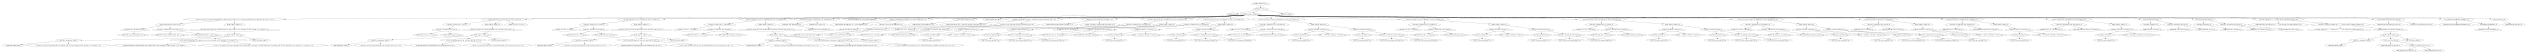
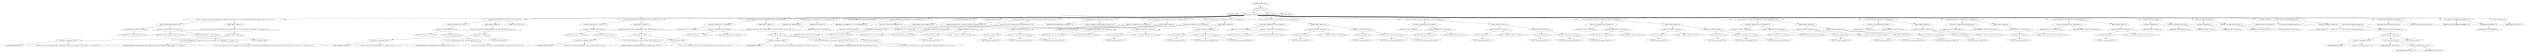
  digraph {
    fontname="JetBrains Mono"
    node [fontname="JetBrains Mono"]
    edge [fontname="JetBrains Mono"]
    n1 [label=<(METHOD,execute)<SUB>134</SUB>>]
    n2 [label=<(PARAM,this)<SUB>134</SUB>>]
    n3 [label=<(BLOCK,&lt;empty&gt;,&lt;empty&gt;)<SUB>134</SUB>>]
+   n4 [label=<(MODIFIER,PUBLIC)>]
    n5 [label=<(MODIFIER,VIRTUAL)>]
    n6 [label=<(CONTROL_STRUCTURE,if (project.getJavaVersion().equals(Project.JAVA_1_1)),if (project.getJavaVersion().equals(Project.JAVA_1_1)))<SUB>135</SUB>>]
    n7 [label=<(CONTROL_STRUCTURE,if (null == jar),if (null == jar))<SUB>139</SUB>>]
    n8 [label=<(CONTROL_STRUCTURE,if (null == alias),if (null == alias))<SUB>143</SUB>>]
    n9 [label=<(CONTROL_STRUCTURE,if (null == storepass),if (null == storepass))<SUB>147</SUB>>]
    n10 [label=<(CONTROL_STRUCTURE,if (isUpToDate()),if (isUpToDate()))<SUB>151</SUB>>]
    n11 [label=<(LOCAL,StringBuffer sb: java.lang.StringBuffer)>]
    n12 [label=<(&lt;operator&gt;.assignment,StringBuffer sb = new StringBuffer())<SUB>153</SUB>>]
    n13 [label=<(&lt;init&gt;,new StringBuffer())<SUB>153</SUB>>]
    n14 [label=<(LOCAL,ExecTask cmd: ANY)>]
    n15 [label=<(&lt;operator&gt;.assignment,ANY cmd = (ExecTask) project.createTask(&quot;exec&quot;))<SUB>155</SUB>>]
    n16 [label=<(setExecutable,setExecutable(&quot;jarsigner&quot;))<SUB>156</SUB>>]
    n17 [label=<(CONTROL_STRUCTURE,if (null != keystore),if (null != keystore))<SUB>158</SUB>>]
    n18 [label=<(CONTROL_STRUCTURE,if (null != storepass),if (null != storepass))<SUB>163</SUB>>]
    n19 [label=<(CONTROL_STRUCTURE,if (null != storetype),if (null != storetype))<SUB>168</SUB>>]
    n20 [label=<(CONTROL_STRUCTURE,if (null != keypass),if (null != keypass))<SUB>173</SUB>>]
    n21 [label=<(CONTROL_STRUCTURE,if (null != sigfile),if (null != sigfile))<SUB>178</SUB>>]
    n22 [label=<(CONTROL_STRUCTURE,if (null != signedjar),if (null != signedjar))<SUB>183</SUB>>]
    n23 [label=<(CONTROL_STRUCTURE,if (verbose),if (verbose))<SUB>188</SUB>>]
    n24 [label=<(CONTROL_STRUCTURE,if (internalsf),if (internalsf))<SUB>192</SUB>>]
    n25 [label=<(CONTROL_STRUCTURE,if (sectionsonly),if (sectionsonly))<SUB>196</SUB>>]
    n26 [label=<(setValue,setValue(jar))<SUB>200</SUB>>]
    n27 [label=<(setValue,setValue(alias))<SUB>203</SUB>>]
    n28 [label=<(log,log(&quot;Signing Jar : &quot; + (new File(jar)).getAbsolutePath()))<SUB>205</SUB>>]
    n29 [label=<(setFailonerror,setFailonerror(true))<SUB>206</SUB>>]
    n30 [label=<(setTaskName,setTaskName(getTaskName()))<SUB>207</SUB>>]
    n31 [label=<(execute,execute())<SUB>208</SUB>>]
    n32 [label=<(METHOD_RETURN,void)<SUB>134</SUB>>]
    n33 [label=<(equals,equals(Project.JAVA_1_1))<SUB>135</SUB>>]
    n34 [label=<(BLOCK,&lt;empty&gt;,&lt;empty&gt;)<SUB>135</SUB>>]
    n35 [label=<(&lt;operator&gt;.equals,null == jar)<SUB>139</SUB>>]
    n36 [label=<(BLOCK,&lt;empty&gt;,&lt;empty&gt;)<SUB>139</SUB>>]
    n37 [label=<(LITERAL,null,null == jar)<SUB>139</SUB>>]
    n38 [label=<(&lt;operator&gt;.equals,null == alias)<SUB>143</SUB>>]
    n39 [label=<(BLOCK,&lt;empty&gt;,&lt;empty&gt;)<SUB>143</SUB>>]
    n40 [label=<(&lt;operator&gt;.equals,null == storepass)<SUB>147</SUB>>]
    n41 [label=<(BLOCK,&lt;empty&gt;,&lt;empty&gt;)<SUB>147</SUB>>]
    n42 [label=<(isUpToDate,this.isUpToDate())<SUB>151</SUB>>]
    n43 [label=<(RETURN,return;,return;)<SUB>151</SUB>>]
    n44 [label=<(IDENTIFIER,sb,StringBuffer sb = new StringBuffer())<SUB>153</SUB>>]
    n45 [label=<(&lt;operator&gt;.alloc,new StringBuffer())<SUB>153</SUB>>]
    n46 [label=<(IDENTIFIER,sb,new StringBuffer())<SUB>153</SUB>>]
    n47 [label=<(IDENTIFIER,cmd,ANY cmd = (ExecTask) project.createTask(&quot;exec&quot;))<SUB>155</SUB>>]
    n48 [label=<(&lt;operator&gt;.cast,(ExecTask) project.createTask(&quot;exec&quot;))<SUB>155</SUB>>]
    n49 [label=<(IDENTIFIER,cmd,setExecutable(&quot;jarsigner&quot;))<SUB>156</SUB>>]
    n50 [label=<(LITERAL,&quot;jarsigner&quot;,setExecutable(&quot;jarsigner&quot;))<SUB>156</SUB>>]
    n51 [label=<(&lt;operator&gt;.notEquals,null != keystore)<SUB>158</SUB>>]
    n52 [label=<(BLOCK,&lt;empty&gt;,&lt;empty&gt;)<SUB>158</SUB>>]
    n53 [label=<(&lt;operator&gt;.notEquals,null != storepass)<SUB>163</SUB>>]
    n54 [label=<(BLOCK,&lt;empty&gt;,&lt;empty&gt;)<SUB>163</SUB>>]
    n55 [label=<(&lt;operator&gt;.notEquals,null != storetype)<SUB>168</SUB>>]
    n56 [label=<(BLOCK,&lt;empty&gt;,&lt;empty&gt;)<SUB>168</SUB>>]
    n57 [label=<(&lt;operator&gt;.notEquals,null != keypass)<SUB>173</SUB>>]
    n58 [label=<(BLOCK,&lt;empty&gt;,&lt;empty&gt;)<SUB>173</SUB>>]
    n59 [label=<(&lt;operator&gt;.notEquals,null != sigfile)<SUB>178</SUB>>]
    n60 [label=<(BLOCK,&lt;empty&gt;,&lt;empty&gt;)<SUB>178</SUB>>]
    n61 [label=<(&lt;operator&gt;.notEquals,null != signedjar)<SUB>183</SUB>>]
    n62 [label=<(BLOCK,&lt;empty&gt;,&lt;empty&gt;)<SUB>183</SUB>>]
    n63 [label=<(&lt;operator&gt;.fieldAccess,this.verbose)<SUB>188</SUB>>]
    n64 [label=<(BLOCK,&lt;empty&gt;,&lt;empty&gt;)<SUB>188</SUB>>]
    n65 [label=<(&lt;operator&gt;.fieldAccess,this.internalsf)<SUB>192</SUB>>]
    n66 [label=<(BLOCK,&lt;empty&gt;,&lt;empty&gt;)<SUB>192</SUB>>]
    n67 [label=<(&lt;operator&gt;.fieldAccess,this.sectionsonly)<SUB>196</SUB>>]
    n68 [label=<(BLOCK,&lt;empty&gt;,&lt;empty&gt;)<SUB>196</SUB>>]
    n69 [label=<(createArg,createArg())<SUB>200</SUB>>]
    n70 [label=<(&lt;operator&gt;.fieldAccess,this.jar)<SUB>200</SUB>>]
    n71 [label=<(createArg,createArg())<SUB>203</SUB>>]
    n72 [label=<(&lt;operator&gt;.fieldAccess,this.alias)<SUB>203</SUB>>]
    n73 [label=<(IDENTIFIER,this,log(&quot;Signing Jar : &quot; + (new File(jar)).getAbsolutePath()))<SUB>205</SUB>>]
    n74 [label=<(&lt;operator&gt;.addition,&quot;Signing Jar : &quot; + (new File(jar)).getAbsolutePath())<SUB>205</SUB>>]
    n75 [label=<(IDENTIFIER,cmd,setFailonerror(true))<SUB>206</SUB>>]
    n76 [label=<(LITERAL,true,setFailonerror(true))<SUB>206</SUB>>]
    n77 [label=<(IDENTIFIER,cmd,setTaskName(getTaskName()))<SUB>207</SUB>>]
    n78 [label=<(getTaskName,getTaskName())<SUB>207</SUB>>]
    n79 [label=<(IDENTIFIER,cmd,execute())<SUB>208</SUB>>]
    n80 [label=<(getJavaVersion,getJavaVersion())<SUB>135</SUB>>]
    n81 [label=<(&lt;operator&gt;.fieldAccess,Project.JAVA_1_1)<SUB>135</SUB>>]
    n82 [label=<(&lt;operator&gt;.throw,throw new BuildException(&quot;The signjar task is only available on JDK versions 1.2 or greater&quot;);)<SUB>136</SUB>>]
    n83 [label=<(IDENTIFIER,project,getJavaVersion())<SUB>135</SUB>>]
    n84 [label=<(IDENTIFIER,Project,equals(Project.JAVA_1_1))<SUB>135</SUB>>]
    n85 [label=<(FIELD_IDENTIFIER,JAVA_1_1,JAVA_1_1)<SUB>135</SUB>>]
    n86 [label=<(BLOCK,&lt;empty&gt;,&lt;empty&gt;)<SUB>136</SUB>>]
    n87 [label=<(&lt;operator&gt;.assignment,&lt;empty&gt;)>]
    n88 [label=<(&lt;init&gt;,new BuildException(&quot;The signjar task is only available on JDK versions 1.2 or greater&quot;))<SUB>136</SUB>>]
    n89 [label=<(IDENTIFIER,$obj0,&lt;empty&gt;)>]
    n90 [label=<(IDENTIFIER,$obj0,&lt;empty&gt;)>]
    n91 [label=<(&lt;operator&gt;.alloc,new BuildException(&quot;The signjar task is only available on JDK versions 1.2 or greater&quot;))<SUB>136</SUB>>]
    n92 [label=<(IDENTIFIER,$obj0,new BuildException(&quot;The signjar task is only available on JDK versions 1.2 or greater&quot;))>]
    n93 [label=<(LITERAL,&quot;The signjar task is only available on JDK versions 1.2 or greater&quot;,new BuildException(&quot;The signjar task is only available on JDK versions 1.2 or greater&quot;))<SUB>136</SUB>>]
    n94 [label=<(&lt;operator&gt;.fieldAccess,this.jar)<SUB>139</SUB>>]
    n95 [label=<(&lt;operator&gt;.throw,throw new BuildException(&quot;jar attribute must be set&quot;);)<SUB>140</SUB>>]
    n96 [label=<(IDENTIFIER,this,null == jar)<SUB>139</SUB>>]
    n97 [label=<(FIELD_IDENTIFIER,jar,jar)<SUB>139</SUB>>]
    n98 [label=<(BLOCK,&lt;empty&gt;,&lt;empty&gt;)<SUB>140</SUB>>]
    n99 [label=<(&lt;operator&gt;.assignment,&lt;empty&gt;)>]
    n100 [label=<(&lt;init&gt;,new BuildException(&quot;jar attribute must be set&quot;))<SUB>140</SUB>>]
    n101 [label=<(IDENTIFIER,$obj1,&lt;empty&gt;)>]
    n102 [label=<(IDENTIFIER,$obj1,&lt;empty&gt;)>]
    n103 [label=<(&lt;operator&gt;.alloc,new BuildException(&quot;jar attribute must be set&quot;))<SUB>140</SUB>>]
    n104 [label=<(IDENTIFIER,$obj1,new BuildException(&quot;jar attribute must be set&quot;))>]
    n105 [label=<(LITERAL,&quot;jar attribute must be set&quot;,new BuildException(&quot;jar attribute must be set&quot;))<SUB>140</SUB>>]
-   n106 [label=<(LITERAL,null,null == alias)<SUB>143</SUB>>]
    n107 [label=<(&lt;operator&gt;.fieldAccess,this.alias)<SUB>143</SUB>>]
    n108 [label=<(&lt;operator&gt;.throw,throw new BuildException(&quot;alias attribute must be set&quot;);)<SUB>144</SUB>>]
    n109 [label=<(IDENTIFIER,this,null == alias)<SUB>143</SUB>>]
    n110 [label=<(FIELD_IDENTIFIER,alias,alias)<SUB>143</SUB>>]
    n111 [label=<(BLOCK,&lt;empty&gt;,&lt;empty&gt;)<SUB>144</SUB>>]
    n112 [label=<(&lt;operator&gt;.assignment,&lt;empty&gt;)>]
    n113 [label=<(&lt;init&gt;,new BuildException(&quot;alias attribute must be set&quot;))<SUB>144</SUB>>]
    n114 [label=<(IDENTIFIER,$obj2,&lt;empty&gt;)>]
    n115 [label=<(IDENTIFIER,$obj2,&lt;empty&gt;)>]
    n116 [label=<(&lt;operator&gt;.alloc,new BuildException(&quot;alias attribute must be set&quot;))<SUB>144</SUB>>]
    n117 [label=<(IDENTIFIER,$obj2,new BuildException(&quot;alias attribute must be set&quot;))>]
    n118 [label=<(LITERAL,&quot;alias attribute must be set&quot;,new BuildException(&quot;alias attribute must be set&quot;))<SUB>144</SUB>>]
    n119 [label=<(LITERAL,null,null == storepass)<SUB>147</SUB>>]
    n120 [label=<(&lt;operator&gt;.fieldAccess,this.storepass)<SUB>147</SUB>>]
    n121 [label=<(&lt;operator&gt;.throw,throw new BuildException(&quot;storepass attribute must be set&quot;);)<SUB>148</SUB>>]
    n122 [label=<(IDENTIFIER,this,null == storepass)<SUB>147</SUB>>]
    n123 [label=<(FIELD_IDENTIFIER,storepass,storepass)<SUB>147</SUB>>]
    n124 [label=<(BLOCK,&lt;empty&gt;,&lt;empty&gt;)<SUB>148</SUB>>]
    n125 [label=<(&lt;operator&gt;.assignment,&lt;empty&gt;)>]
    n126 [label=<(&lt;init&gt;,new BuildException(&quot;storepass attribute must be set&quot;))<SUB>148</SUB>>]
    n127 [label=<(IDENTIFIER,$obj3,&lt;empty&gt;)>]
    n128 [label=<(IDENTIFIER,$obj3,&lt;empty&gt;)>]
    n129 [label=<(&lt;operator&gt;.alloc,new BuildException(&quot;storepass attribute must be set&quot;))<SUB>148</SUB>>]
    n130 [label=<(IDENTIFIER,$obj3,new BuildException(&quot;storepass attribute must be set&quot;))>]
    n131 [label=<(LITERAL,&quot;storepass attribute must be set&quot;,new BuildException(&quot;storepass attribute must be set&quot;))<SUB>148</SUB>>]
    n132 [label=<(IDENTIFIER,this,this.isUpToDate())<SUB>151</SUB>>]
    n133 [label=<(TYPE_REF,ExecTask,ExecTask)<SUB>155</SUB>>]
    n134 [label=<(createTask,createTask(&quot;exec&quot;))<SUB>155</SUB>>]
    n135 [label=<(IDENTIFIER,project,createTask(&quot;exec&quot;))<SUB>155</SUB>>]
    n136 [label=<(LITERAL,&quot;exec&quot;,createTask(&quot;exec&quot;))<SUB>155</SUB>>]
    n137 [label=<(LITERAL,null,null != keystore)<SUB>158</SUB>>]
    n138 [label=<(&lt;operator&gt;.fieldAccess,this.keystore)<SUB>158</SUB>>]
    n139 [label=<(setValue,setValue(&quot;-keystore&quot;))<SUB>159</SUB>>]
    n140 [label=<(setValue,setValue(keystore))<SUB>160</SUB>>]
    n141 [label=<(IDENTIFIER,this,null != keystore)<SUB>158</SUB>>]
    n142 [label=<(FIELD_IDENTIFIER,keystore,keystore)<SUB>158</SUB>>]
    n143 [label=<(createArg,createArg())<SUB>159</SUB>>]
    n144 [label=<(LITERAL,&quot;-keystore&quot;,setValue(&quot;-keystore&quot;))<SUB>159</SUB>>]
    n145 [label=<(createArg,createArg())<SUB>160</SUB>>]
    n146 [label=<(&lt;operator&gt;.fieldAccess,this.keystore)<SUB>160</SUB>>]
    n147 [label=<(IDENTIFIER,cmd,createArg())<SUB>159</SUB>>]
    n148 [label=<(IDENTIFIER,cmd,createArg())<SUB>160</SUB>>]
    n149 [label=<(IDENTIFIER,this,setValue(keystore))<SUB>160</SUB>>]
    n150 [label=<(FIELD_IDENTIFIER,keystore,keystore)<SUB>160</SUB>>]
    n151 [label=<(LITERAL,null,null != storepass)<SUB>163</SUB>>]
    n152 [label=<(&lt;operator&gt;.fieldAccess,this.storepass)<SUB>163</SUB>>]
    n153 [label=<(setValue,setValue(&quot;-storepass&quot;))<SUB>164</SUB>>]
    n154 [label=<(setValue,setValue(storepass))<SUB>165</SUB>>]
    n155 [label=<(IDENTIFIER,this,null != storepass)<SUB>163</SUB>>]
    n156 [label=<(FIELD_IDENTIFIER,storepass,storepass)<SUB>163</SUB>>]
    n157 [label=<(createArg,createArg())<SUB>164</SUB>>]
    n158 [label=<(LITERAL,&quot;-storepass&quot;,setValue(&quot;-storepass&quot;))<SUB>164</SUB>>]
    n159 [label=<(createArg,createArg())<SUB>165</SUB>>]
    n160 [label=<(&lt;operator&gt;.fieldAccess,this.storepass)<SUB>165</SUB>>]
    n161 [label=<(IDENTIFIER,cmd,createArg())<SUB>164</SUB>>]
    n162 [label=<(IDENTIFIER,cmd,createArg())<SUB>165</SUB>>]
    n163 [label=<(IDENTIFIER,this,setValue(storepass))<SUB>165</SUB>>]
    n164 [label=<(FIELD_IDENTIFIER,storepass,storepass)<SUB>165</SUB>>]
    n165 [label=<(LITERAL,null,null != storetype)<SUB>168</SUB>>]
    n166 [label=<(&lt;operator&gt;.fieldAccess,this.storetype)<SUB>168</SUB>>]
    n167 [label=<(setValue,setValue(&quot;-storetype&quot;))<SUB>169</SUB>>]
    n168 [label=<(setValue,setValue(storetype))<SUB>170</SUB>>]
    n169 [label=<(IDENTIFIER,this,null != storetype)<SUB>168</SUB>>]
    n170 [label=<(FIELD_IDENTIFIER,storetype,storetype)<SUB>168</SUB>>]
    n171 [label=<(createArg,createArg())<SUB>169</SUB>>]
    n172 [label=<(LITERAL,&quot;-storetype&quot;,setValue(&quot;-storetype&quot;))<SUB>169</SUB>>]
    n173 [label=<(createArg,createArg())<SUB>170</SUB>>]
    n174 [label=<(&lt;operator&gt;.fieldAccess,this.storetype)<SUB>170</SUB>>]
    n175 [label=<(IDENTIFIER,cmd,createArg())<SUB>169</SUB>>]
    n176 [label=<(IDENTIFIER,cmd,createArg())<SUB>170</SUB>>]
    n177 [label=<(IDENTIFIER,this,setValue(storetype))<SUB>170</SUB>>]
    n178 [label=<(FIELD_IDENTIFIER,storetype,storetype)<SUB>170</SUB>>]
    n179 [label=<(LITERAL,null,null != keypass)<SUB>173</SUB>>]
    n180 [label=<(&lt;operator&gt;.fieldAccess,this.keypass)<SUB>173</SUB>>]
    n181 [label=<(setValue,setValue(&quot;-keypass&quot;))<SUB>174</SUB>>]
    n182 [label=<(setValue,setValue(keypass))<SUB>175</SUB>>]
    n183 [label=<(IDENTIFIER,this,null != keypass)<SUB>173</SUB>>]
    n184 [label=<(FIELD_IDENTIFIER,keypass,keypass)<SUB>173</SUB>>]
    n185 [label=<(createArg,createArg())<SUB>174</SUB>>]
    n186 [label=<(LITERAL,&quot;-keypass&quot;,setValue(&quot;-keypass&quot;))<SUB>174</SUB>>]
    n187 [label=<(createArg,createArg())<SUB>175</SUB>>]
    n188 [label=<(&lt;operator&gt;.fieldAccess,this.keypass)<SUB>175</SUB>>]
    n189 [label=<(IDENTIFIER,cmd,createArg())<SUB>174</SUB>>]
    n190 [label=<(IDENTIFIER,cmd,createArg())<SUB>175</SUB>>]
    n191 [label=<(IDENTIFIER,this,setValue(keypass))<SUB>175</SUB>>]
    n192 [label=<(FIELD_IDENTIFIER,keypass,keypass)<SUB>175</SUB>>]
    n193 [label=<(LITERAL,null,null != sigfile)<SUB>178</SUB>>]
    n194 [label=<(&lt;operator&gt;.fieldAccess,this.sigfile)<SUB>178</SUB>>]
    n195 [label=<(setValue,setValue(&quot;-sigfile&quot;))<SUB>179</SUB>>]
    n196 [label=<(setValue,setValue(sigfile))<SUB>180</SUB>>]
    n197 [label=<(IDENTIFIER,this,null != sigfile)<SUB>178</SUB>>]
    n198 [label=<(FIELD_IDENTIFIER,sigfile,sigfile)<SUB>178</SUB>>]
    n199 [label=<(createArg,createArg())<SUB>179</SUB>>]
    n200 [label=<(LITERAL,&quot;-sigfile&quot;,setValue(&quot;-sigfile&quot;))<SUB>179</SUB>>]
    n201 [label=<(createArg,createArg())<SUB>180</SUB>>]
    n202 [label=<(&lt;operator&gt;.fieldAccess,this.sigfile)<SUB>180</SUB>>]
    n203 [label=<(IDENTIFIER,cmd,createArg())<SUB>179</SUB>>]
    n204 [label=<(IDENTIFIER,cmd,createArg())<SUB>180</SUB>>]
    n205 [label=<(IDENTIFIER,this,setValue(sigfile))<SUB>180</SUB>>]
    n206 [label=<(FIELD_IDENTIFIER,sigfile,sigfile)<SUB>180</SUB>>]
    n207 [label=<(LITERAL,null,null != signedjar)<SUB>183</SUB>>]
    n208 [label=<(&lt;operator&gt;.fieldAccess,this.signedjar)<SUB>183</SUB>>]
    n209 [label=<(setValue,setValue(&quot;-signedjar&quot;))<SUB>184</SUB>>]
    n210 [label=<(setValue,setValue(signedjar))<SUB>185</SUB>>]
    n211 [label=<(IDENTIFIER,this,null != signedjar)<SUB>183</SUB>>]
    n212 [label=<(FIELD_IDENTIFIER,signedjar,signedjar)<SUB>183</SUB>>]
    n213 [label=<(createArg,createArg())<SUB>184</SUB>>]
    n214 [label=<(LITERAL,&quot;-signedjar&quot;,setValue(&quot;-signedjar&quot;))<SUB>184</SUB>>]
    n215 [label=<(createArg,createArg())<SUB>185</SUB>>]
    n216 [label=<(&lt;operator&gt;.fieldAccess,this.signedjar)<SUB>185</SUB>>]
    n217 [label=<(IDENTIFIER,cmd,createArg())<SUB>184</SUB>>]
    n218 [label=<(IDENTIFIER,cmd,createArg())<SUB>185</SUB>>]
    n219 [label=<(IDENTIFIER,this,setValue(signedjar))<SUB>155</SUB>>]
    n220 [label=<(FIELD_IDENTIFIER,signedjar,signedjar)<SUB>185</SUB>>]
    n221 [label=<(IDENTIFIER,this,if (verbose))<SUB>188</SUB>>]
    n222 [label=<(FIELD_IDENTIFIER,verbose,verbose)<SUB>188</SUB>>]
    n223 [label=<(setValue,setValue(&quot;-verbose&quot;))<SUB>189</SUB>>]
    n224 [label=<(createArg,createArg())<SUB>189</SUB>>]
    n225 [label=<(LITERAL,&quot;-verbose&quot;,setValue(&quot;-verbose&quot;))<SUB>189</SUB>>]
    n226 [label=<(IDENTIFIER,cmd,createArg())<SUB>189</SUB>>]
    n227 [label=<(IDENTIFIER,this,if (internalsf))<SUB>192</SUB>>]
    n228 [label=<(FIELD_IDENTIFIER,internalsf,internalsf)<SUB>192</SUB>>]
    n229 [label=<(setValue,setValue(&quot;-internalsf&quot;))<SUB>193</SUB>>]
    n230 [label=<(createArg,createArg())<SUB>193</SUB>>]
    n231 [label=<(LITERAL,&quot;-internalsf&quot;,setValue(&quot;-internalsf&quot;))<SUB>193</SUB>>]
    n232 [label=<(IDENTIFIER,cmd,createArg())<SUB>193</SUB>>]
    n233 [label=<(IDENTIFIER,this,if (sectionsonly))<SUB>196</SUB>>]
    n234 [label=<(FIELD_IDENTIFIER,sectionsonly,sectionsonly)<SUB>196</SUB>>]
    n235 [label=<(setValue,setValue(&quot;-sectionsonly&quot;))<SUB>197</SUB>>]
    n236 [label=<(createArg,createArg())<SUB>197</SUB>>]
    n237 [label=<(LITERAL,&quot;-sectionsonly&quot;,setValue(&quot;-sectionsonly&quot;))<SUB>197</SUB>>]
    n238 [label=<(IDENTIFIER,cmd,createArg())<SUB>197</SUB>>]
    n239 [label=<(IDENTIFIER,cmd,createArg())<SUB>200</SUB>>]
    n240 [label=<(IDENTIFIER,this,setValue(jar))<SUB>200</SUB>>]
    n241 [label=<(FIELD_IDENTIFIER,jar,jar)<SUB>200</SUB>>]
    n242 [label=<(IDENTIFIER,cmd,createArg())<SUB>203</SUB>>]
    n243 [label=<(IDENTIFIER,this,setValue(alias))<SUB>203</SUB>>]
    n244 [label=<(FIELD_IDENTIFIER,alias,alias)<SUB>203</SUB>>]
    n245 [label=<(LITERAL,&quot;Signing Jar : &quot;,&quot;Signing Jar : &quot; + (new File(jar)).getAbsolutePath())<SUB>205</SUB>>]
    n246 [label=<(getAbsolutePath,this.getAbsolutePath())<SUB>205</SUB>>]
    n247 [label=<(BLOCK,&lt;empty&gt;,&lt;empty&gt;)<SUB>205</SUB>>]
    n248 [label=<(&lt;operator&gt;.assignment,&lt;empty&gt;)>]
    n249 [label=<(&lt;init&gt;,new File(jar))<SUB>205</SUB>>]
    n250 [label=<(IDENTIFIER,$obj5,&lt;empty&gt;)>]
    n251 [label=<(IDENTIFIER,$obj5,&lt;empty&gt;)>]
+   n252 [label=<(&lt;operator&gt;.alloc,new File(jar))<SUB>205</SUB>>]
    n253 [label=<(IDENTIFIER,$obj5,new File(jar))>]
    n254 [label=<(&lt;operator&gt;.fieldAccess,this.jar)<SUB>205</SUB>>]
    n255 [label=<(IDENTIFIER,this,new File(jar))<SUB>205</SUB>>]
    n256 [label=<(FIELD_IDENTIFIER,jar,jar)<SUB>205</SUB>>]
    n257 [label=<(IDENTIFIER,this,getTaskName())<SUB>207</SUB>>]
    n1 -> n2
    n1 -> n3
+   n1 -> n4
    n1 -> n5
    n3 -> n6
    n3 -> n7
    n3 -> n8
    n3 -> n9
    n3 -> n10
    n3 -> n11
    n3 -> n12
    n3 -> n13
    n3 -> n14
    n3 -> n15
    n3 -> n16
    n3 -> n17
    n3 -> n18
    n3 -> n19
    n3 -> n20
    n3 -> n21
    n3 -> n22
    n3 -> n23
    n3 -> n24
    n3 -> n25
    n3 -> n26
    n3 -> n27
    n3 -> n28
    n3 -> n29
    n3 -> n30
    n3 -> n31
    n6 -> n33
    n6 -> n34
    n7 -> n35
    n7 -> n36
    n7 -> n37
    n8 -> n38
    n8 -> n39
    n9 -> n40
    n9 -> n41
    n10 -> n42
    n10 -> n43
    n12 -> n44
    n12 -> n45
    n13 -> n46
    n15 -> n47
    n15 -> n48
    n16 -> n49
    n16 -> n50
    n17 -> n51
    n17 -> n52
    n18 -> n53
    n18 -> n54
    n19 -> n55
    n19 -> n56
    n20 -> n57
    n20 -> n58
    n21 -> n59
    n21 -> n60
    n22 -> n61
    n22 -> n62
    n23 -> n63
    n23 -> n64
    n24 -> n65
    n24 -> n66
    n25 -> n67
    n25 -> n68
    n26 -> n69
    n26 -> n70
    n27 -> n71
    n27 -> n72
    n28 -> n73
    n28 -> n74
    n29 -> n75
    n29 -> n76
    n30 -> n77
    n30 -> n78
    n31 -> n79
    n32 -> n1
    n33 -> n80
    n33 -> n81
    n34 -> n82
    n35 -> n94
    n36 -> n95
-   n38 -> n106
    n38 -> n107
    n39 -> n108
    n40 -> n119
    n40 -> n120
    n41 -> n121
    n42 -> n132
    n48 -> n133
    n48 -> n134
    n51 -> n137
    n51 -> n138
    n52 -> n139
    n52 -> n140
    n53 -> n151
    n53 -> n152
    n54 -> n153
    n54 -> n154
    n55 -> n165
    n55 -> n166
    n56 -> n167
    n56 -> n168
    n57 -> n179
    n57 -> n180
    n58 -> n181
    n58 -> n182
    n59 -> n193
    n59 -> n194
    n60 -> n195
    n60 -> n196
    n61 -> n207
    n61 -> n208
    n62 -> n209
    n62 -> n210
    n63 -> n221
    n63 -> n222
    n64 -> n223
    n65 -> n227
    n65 -> n228
    n66 -> n229
    n67 -> n233
    n67 -> n234
    n68 -> n235
    n69 -> n239
    n70 -> n240
    n70 -> n241
    n71 -> n242
    n72 -> n243
    n72 -> n244
    n74 -> n245
    n74 -> n246
    n78 -> n257
    n80 -> n83
    n81 -> n84
    n81 -> n85
    n82 -> n86
    n86 -> n87
    n86 -> n88
    n86 -> n89
    n87 -> n90
    n87 -> n91
    n88 -> n92
    n88 -> n93
    n94 -> n96
    n94 -> n97
    n95 -> n98
    n98 -> n99
    n98 -> n100
    n98 -> n101
    n99 -> n102
    n99 -> n103
    n100 -> n104
    n100 -> n105
    n107 -> n109
    n107 -> n110
    n108 -> n111
    n111 -> n112
    n111 -> n113
    n111 -> n114
    n112 -> n115
    n112 -> n116
    n113 -> n117
    n113 -> n118
    n120 -> n122
    n120 -> n123
    n121 -> n124
    n124 -> n125
    n124 -> n126
    n124 -> n127
    n125 -> n128
    n125 -> n129
    n126 -> n130
    n126 -> n131
    n134 -> n135
    n134 -> n136
    n138 -> n141
    n138 -> n142
    n139 -> n143
    n139 -> n144
    n140 -> n145
    n140 -> n146
    n143 -> n147
    n145 -> n148
    n146 -> n149
    n146 -> n150
    n152 -> n155
    n152 -> n156
    n153 -> n157
    n153 -> n158
    n154 -> n159
    n154 -> n160
    n157 -> n161
    n159 -> n162
    n160 -> n163
    n160 -> n164
    n166 -> n169
    n166 -> n170
    n167 -> n171
    n167 -> n172
    n168 -> n173
    n168 -> n174
    n171 -> n175
    n173 -> n176
    n174 -> n177
    n174 -> n178
    n180 -> n183
    n180 -> n184
    n181 -> n185
    n181 -> n186
    n182 -> n187
    n182 -> n188
    n185 -> n189
    n187 -> n190
    n188 -> n191
    n188 -> n192
    n194 -> n197
    n194 -> n198
    n195 -> n199
    n195 -> n200
    n196 -> n201
    n196 -> n202
    n199 -> n203
    n201 -> n204
    n202 -> n205
    n202 -> n206
    n208 -> n211
    n208 -> n212
    n209 -> n213
    n209 -> n214
    n210 -> n215
    n210 -> n216
    n213 -> n217
    n215 -> n218
    n216 -> n219
    n216 -> n220
    n223 -> n224
    n223 -> n225
    n224 -> n226
    n229 -> n230
    n229 -> n231
    n230 -> n232
    n235 -> n236
    n235 -> n237
    n236 -> n238
    n246 -> n247
    n247 -> n248
    n247 -> n249
    n247 -> n250
    n248 -> n251
+   n248 -> n252
    n249 -> n253
    n249 -> n254
    n254 -> n255
    n254 -> n256
  }
